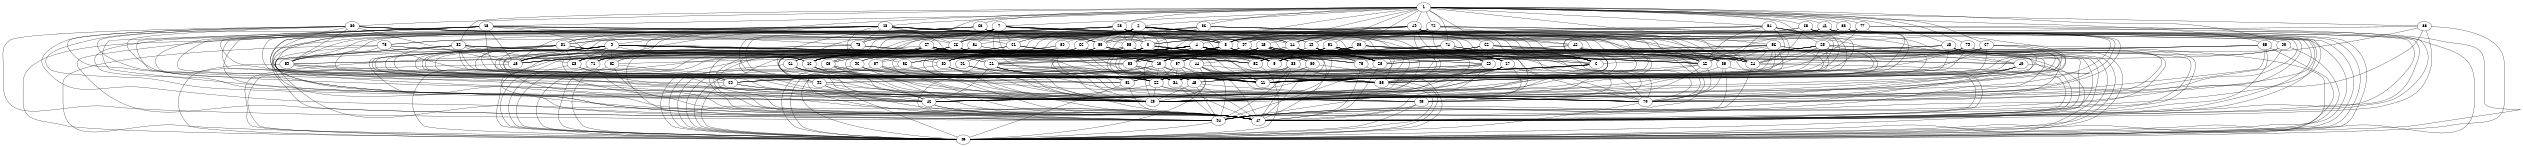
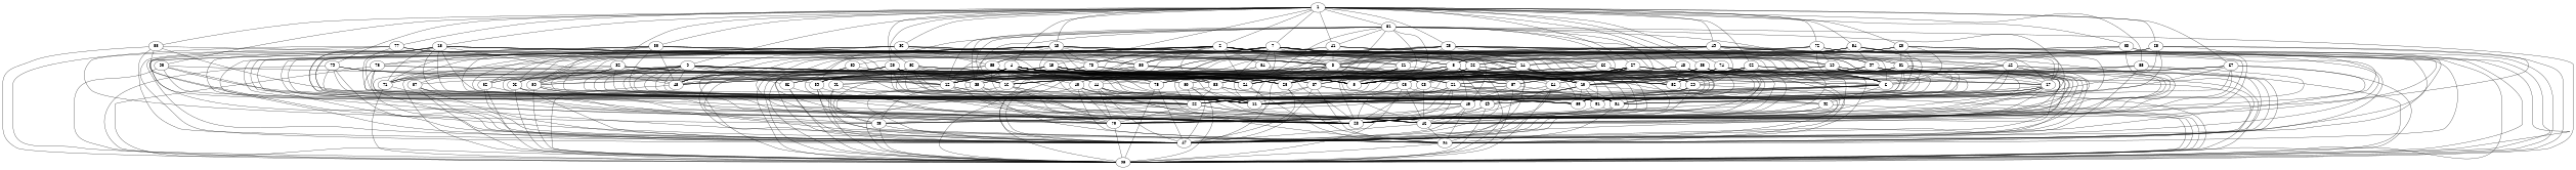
  graph {
    fontname="DejaVu Sans Mono"
    node [fontname="DejaVu Sans Mono"]
    edge [fontname="DejaVu Sans Mono"]
    1
    2
    4
    7
    9
    13
    15
    18
    20
    25
    27
    30
    32
    36
    38
    41
    43
    49
    51
    54
    56
    60
    62
    65
    67
    72
    74
    77
    79
    83
    85
    88
    90
    3
    6
    8
    12
    14
    17
    19
    24
    26
    29
    31
    35
    n46 [label=97]
    40
    42
    48
    50
    53
    55
    59
    61
    64
    66
    71
    73
    n59 [label=96]
    78
    82
    84
    87
    89
    5
    10
    16
    21
    28
-   33
+   33 [label=37]
    39
    44
    52
    57
    63
    68
    75
    80
    86
    91
    11
    22
    34
    45
    58
    69
    81
    92
    23
    46
    70
    93
    47
    94
    95
    1 -- 2
    1 -- 4
    1 -- 7
    1 -- 9
    1 -- 13
    1 -- 15
    1 -- 18
    1 -- 20
    1 -- 25
    1 -- 27
    1 -- 30
    1 -- 32
    1 -- 36
    1 -- 38
    1 -- 41
    1 -- 43
    1 -- 49
    1 -- 51
    1 -- 54
    1 -- 56
    1 -- 60
    1 -- 62
    1 -- 65
    1 -- 67
    1 -- 72
    1 -- 74
    1 -- 77
    1 -- 79
    1 -- 83
    1 -- 85
    1 -- 88
    1 -- 90
    2 -- 3
    2 -- 6
    2 -- 8
    2 -- 12
    2 -- 14
    2 -- 17
    2 -- 19
    2 -- 24
    2 -- 26
    2 -- 29
    2 -- 31
    2 -- 35
    2 -- n46
    2 -- 40
    2 -- 42
    2 -- 48
    2 -- 50
    2 -- 53
    2 -- 55
    2 -- 59
    2 -- 61
    2 -- 64
    2 -- 66
    2 -- 71
    2 -- 73
    2 -- n59
    2 -- 78
    2 -- 82
    2 -- 84
    2 -- 87
    2 -- 89
    4 -- 6
    4 -- 12
    4 -- 17
    4 -- 24
    4 -- 29
    4 -- 35
    4 -- 40
    4 -- 48
    4 -- 53
    4 -- 59
    4 -- 64
    4 -- 71
    4 -- n59
    4 -- 82
    4 -- 87
    4 -- 5
    4 -- 10
    4 -- 16
    4 -- 21
    4 -- 28
    4 -- 33
    4 -- 39
    4 -- 44
    4 -- 52
    4 -- 57
    4 -- 63
    4 -- 68
    4 -- 75
    4 -- 80
    4 -- 86
    4 -- 91
    7 -- 3
    7 -- 12
    7 -- 14
    7 -- 24
    7 -- 26
    7 -- 35
    7 -- n46
    7 -- 48
    7 -- 50
    7 -- 59
    7 -- 61
    7 -- 71
    7 -- 73
    7 -- 82
    7 -- 84
    7 -- 11
    7 -- 22
    7 -- 34
    7 -- 45
    7 -- 58
    7 -- 69
    7 -- 81
    7 -- 92
    9 -- 12
    9 -- 24
    9 -- 35
    9 -- 48
    9 -- 59
    9 -- 71
    9 -- 82
    9 -- 5
    9 -- 16
    9 -- 28
    9 -- 39
    9 -- 52
    9 -- 63
    9 -- 75
    9 -- 86
    9 -- 11
    9 -- 22
    9 -- 34
    9 -- 45
    9 -- 58
    9 -- 69
    9 -- 81
    9 -- 92
    13 -- 3
    13 -- 6
    13 -- 8
    13 -- 24
    13 -- 26
    13 -- 29
    13 -- 31
    13 -- 48
    13 -- 50
    13 -- 53
    13 -- 55
    13 -- 71
    13 -- 73
    13 -- n59
    13 -- 78
    13 -- 23
    13 -- 46
    13 -- 70
    13 -- 93
    15 -- 6
    15 -- 24
    15 -- 29
    15 -- 48
    15 -- 53
    15 -- 71
    15 -- n59
    15 -- 5
    15 -- 10
    15 -- 28
    15 -- 33
    15 -- 52
    15 -- 57
    15 -- 75
    15 -- 80
    15 -- 23
    15 -- 46
    15 -- 70
    15 -- 93
    18 -- 3
    18 -- 24
    18 -- 26
    18 -- 48
    18 -- 50
    18 -- 71
    18 -- 73
    18 -- 11
    18 -- 34
    18 -- 58
    18 -- 81
    18 -- 23
    18 -- 46
    18 -- 70
    18 -- 93
    20 -- 24
    20 -- 48
    20 -- 71
    20 -- 5
    20 -- 28
    20 -- 52
    20 -- 75
    20 -- 11
    20 -- 34
    20 -- 58
    20 -- 81
    20 -- 23
    20 -- 46
    20 -- 70
    20 -- 93
    25 -- 3
    25 -- 6
    25 -- 8
    25 -- 12
    25 -- 14
    25 -- 17
    25 -- 19
    25 -- 48
    25 -- 50
    25 -- 53
    25 -- 55
    25 -- 59
    25 -- 61
    25 -- 64
    25 -- 66
    25 -- 47
    25 -- 94
    27 -- 6
    27 -- 12
    27 -- 17
    27 -- 48
    27 -- 53
    27 -- 59
    27 -- 64
    27 -- 5
    27 -- 10
    27 -- 16
    27 -- 21
    27 -- 52
    27 -- 57
    27 -- 63
    27 -- 68
    27 -- 47
    27 -- 94
    30 -- 3
    30 -- 12
    30 -- 14
    30 -- 48
    30 -- 50
    30 -- 59
    30 -- 61
    30 -- 11
    30 -- 22
    30 -- 58
    30 -- 69
    30 -- 47
    30 -- 94
    32 -- 12
    32 -- 48
    32 -- 59
    32 -- 5
    32 -- 16
    32 -- 52
    32 -- 63
    32 -- 11
    32 -- 22
    32 -- 58
    32 -- 47
    32 -- 94
    36 -- 3
    36 -- 6
    36 -- 8
    36 -- 48
    36 -- 50
    36 -- 53
    36 -- 55
    36 -- 23
    36 -- 70
    36 -- 47
    36 -- 94
    38 -- 6
    38 -- 48
    38 -- 53
    38 -- 5
    38 -- 10
    38 -- 52
    38 -- 57
    38 -- 23
    38 -- 70
    38 -- 47
    38 -- 94
    41 -- 3
    41 -- 48
    41 -- 50
    41 -- 11
    41 -- 58
    41 -- 23
    41 -- 70
    41 -- 47
    41 -- 94
    43 -- 48
    43 -- 5
    43 -- 52
    43 -- 11
    43 -- 58
    43 -- 23
    43 -- 70
    43 -- 47
    43 -- 94
    49 -- 3
    49 -- 6
    49 -- 8
    49 -- 12
    49 -- 14
    49 -- 17
    49 -- 19
    49 -- 24
    49 -- 26
    49 -- 29
    49 -- 31
    49 -- 35
    49 -- n46
    49 -- 40
    49 -- 42
    49 -- 95
    51 -- 6
    51 -- 12
    51 -- 17
    51 -- 24
    51 -- 29
    51 -- 35
-   51 -- 40
+   51 -- 41
    51 -- 5
    51 -- 10
    51 -- 16
    51 -- 21
    51 -- 28
    51 -- 33
    51 -- 39
    51 -- 44
    51 -- 95
    54 -- 3
    54 -- 12
    54 -- 14
    54 -- 24
    54 -- 35
    54 -- n46
    54 -- 11
    54 -- 22
    54 -- 34
    54 -- 45
    54 -- 95
    56 -- 12
    56 -- 24
    56 -- 35
    56 -- 5
    56 -- 16
    56 -- 28
    56 -- 39
    56 -- 11
    56 -- 22
    56 -- 34
    56 -- 45
    56 -- 95
    60 -- 3
    60 -- 6
    60 -- 8
    60 -- 24
    60 -- 26
    60 -- 29
    60 -- 31
    60 -- 23
    60 -- 46
    60 -- 95
    62 -- 6
    62 -- 24
    62 -- 29
    62 -- 5
    62 -- 10
    62 -- 28
    62 -- 33
    62 -- 23
    62 -- 46
    62 -- 95
    65 -- 3
    65 -- 24
    65 -- 26
    65 -- 11
    65 -- 34
    65 -- 23
    65 -- 46
    65 -- 95
    67 -- 24
    67 -- 5
    67 -- 28
    67 -- 11
    67 -- 34
    67 -- 23
    67 -- 46
    67 -- 95
    72 -- 3
    72 -- 6
    72 -- 8
    72 -- 12
    72 -- 14
    72 -- 17
    72 -- 19
    72 -- 47
    72 -- 95
    74 -- 6
    74 -- 12
    74 -- 17
    74 -- 5
    74 -- 10
    74 -- 16
    74 -- 21
    74 -- 47
    74 -- 95
    77 -- 3
    77 -- 12
    77 -- 14
    77 -- 11
    77 -- 22
    77 -- 47
    77 -- 95
    79 -- 12
    79 -- 5
    79 -- 16
    79 -- 11
    79 -- 22
    79 -- 47
    79 -- 95
    83 -- 3
    83 -- 6
    83 -- 8
    83 -- 23
    83 -- 47
    83 -- 95
    85 -- 6
    85 -- 5
    85 -- 10
    85 -- 23
    85 -- 47
    85 -- 95
    88 -- 3
    88 -- 11
    88 -- 23
    88 -- 47
    88 -- 95
    90 -- 5
    90 -- 11
    90 -- 23
+   90 -- 47
    90 -- 95
    3 -- 5
    3 -- 10
    3 -- 16
    3 -- 21
    3 -- 28
    3 -- 33
    3 -- 39
    3 -- 44
    3 -- 52
    3 -- 57
    3 -- 63
    3 -- 68
    3 -- 75
    3 -- 80
    3 -- 86
    3 -- 91
    6 -- 11
    6 -- 22
    6 -- 34
    6 -- 45
    6 -- 58
    6 -- 69
    6 -- 81
    6 -- 92
    8 -- 5
    8 -- 16
    8 -- 28
    8 -- 39
    8 -- 52
    8 -- 63
    8 -- 75
    8 -- 86
    8 -- 11
    8 -- 22
    8 -- 34
    8 -- 45
    8 -- 58
    8 -- 69
    8 -- 81
    8 -- 92
    12 -- 23
    12 -- 46
    12 -- 70
    12 -- 93
    14 -- 5
    14 -- 10
    14 -- 28
    14 -- 33
    14 -- 52
    14 -- 57
    14 -- 75
    14 -- 80
    14 -- 23
    14 -- 46
    14 -- 70
    14 -- 93
    17 -- 11
    17 -- 34
    17 -- 58
    17 -- 81
    17 -- 23
    17 -- 46
    17 -- 70
    17 -- 93
    19 -- 5
    19 -- 28
    19 -- 52
    19 -- 75
    19 -- 11
    19 -- 34
    19 -- 58
    19 -- 81
    19 -- 23
    19 -- 46
    19 -- 70
    19 -- 93
    24 -- 47
    24 -- 94
    26 -- 5
    26 -- 10
    26 -- 16
    26 -- 21
    26 -- 52
    26 -- 57
    26 -- 63
    26 -- 68
    26 -- 47
    26 -- 94
    29 -- 11
    29 -- 22
    29 -- 58
    29 -- 69
    29 -- 47
    29 -- 94
    31 -- 5
    31 -- 16
    31 -- 52
    31 -- 63
    31 -- 11
    31 -- 22
    31 -- 58
    31 -- 69
    31 -- 47
    31 -- 94
    35 -- 23
    35 -- 70
    35 -- 47
    35 -- 94
    n46 -- 5
    n46 -- 10
    n46 -- 52
    n46 -- 57
    n46 -- 23
    n46 -- 70
    n46 -- 47
    n46 -- 94
    40 -- 11
    40 -- 58
    40 -- 23
    40 -- 70
    40 -- 47
    40 -- 94
    42 -- 5
    42 -- 52
    42 -- 11
    42 -- 58
    42 -- 23
    42 -- 70
    42 -- 47
    42 -- 94
    48 -- 95
    50 -- 5
    50 -- 10
    50 -- 16
    50 -- 21
    50 -- 28
    50 -- 33
    50 -- 39
    50 -- 44
    50 -- 95
    53 -- 11
    53 -- 22
    53 -- 34
    53 -- 45
    53 -- 95
    55 -- 5
    55 -- 16
    55 -- 28
    55 -- 39
    55 -- 11
    55 -- 22
    55 -- 34
    55 -- 45
    55 -- 95
    59 -- 69
    59 -- 23
    59 -- 46
    59 -- 95
    61 -- 5
    61 -- 10
    61 -- 28
    61 -- 33
    61 -- 23
    61 -- 46
    61 -- 95
    64 -- 11
    64 -- 34
    64 -- 23
    64 -- 46
    64 -- 95
    66 -- 5
    66 -- 28
    66 -- 11
    66 -- 34
    66 -- 23
    66 -- 46
    66 -- 95
    71 -- 47
    71 -- 95
    73 -- 5
    73 -- 10
    73 -- 16
    73 -- 21
    73 -- 47
    73 -- 95
    n59 -- 11
    n59 -- 22
    n59 -- 47
    n59 -- 95
    78 -- 5
    78 -- 16
    78 -- 11
    78 -- 22
    78 -- 47
    78 -- 95
    82 -- 23
    82 -- 47
    82 -- 95
    84 -- 5
    84 -- 10
    84 -- 23
    84 -- 47
    84 -- 95
    87 -- 11
    87 -- 23
    87 -- 47
    87 -- 95
    89 -- 5
    89 -- 11
    89 -- 23
    89 -- 47
    89 -- 95
    10 -- 11
    10 -- 22
    10 -- 34
    10 -- 45
    10 -- 58
    10 -- 69
    10 -- 81
    10 -- 92
    16 -- 23
    16 -- 46
    16 -- 70
    16 -- 93
    21 -- 11
    21 -- 34
    21 -- 58
    21 -- 81
    21 -- 23
    21 -- 46
    21 -- 70
    21 -- 93
    28 -- 47
    28 -- 94
    33 -- 11
    33 -- 22
    33 -- 58
    33 -- 69
    33 -- 47
    33 -- 94
    39 -- 23
    39 -- 70
    39 -- 47
    39 -- 94
    44 -- 11
    44 -- 58
    44 -- 23
    44 -- 70
    44 -- 47
    44 -- 94
    52 -- 95
    57 -- 11
    57 -- 22
    57 -- 34
    57 -- 45
    57 -- 95
    63 -- 23
    63 -- 46
    63 -- 95
    68 -- 11
    68 -- 34
    68 -- 23
    68 -- 46
    68 -- 95
    75 -- 47
    75 -- 95
    80 -- 11
    80 -- 22
    80 -- 47
    80 -- 95
    86 -- 23
    86 -- 47
    86 -- 95
    91 -- 11
    91 -- 23
    91 -- 47
    91 -- 95
    22 -- 23
    22 -- 46
    22 -- 70
    22 -- 93
    34 -- 47
    34 -- 94
    45 -- 23
    45 -- 70
    45 -- 47
    45 -- 94
-   58 -- 95
    69 -- 23
    69 -- 46
    69 -- 95
    81 -- 47
    81 -- 95
    92 -- 23
    92 -- 47
    92 -- 95
    46 -- 47
    46 -- 94
    70 -- 95
    93 -- 47
    93 -- 95
    94 -- 95
  }
